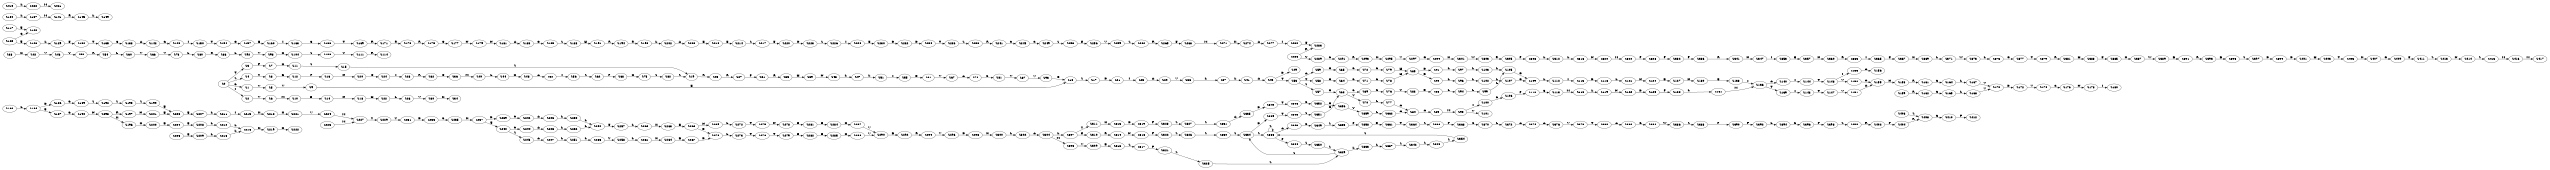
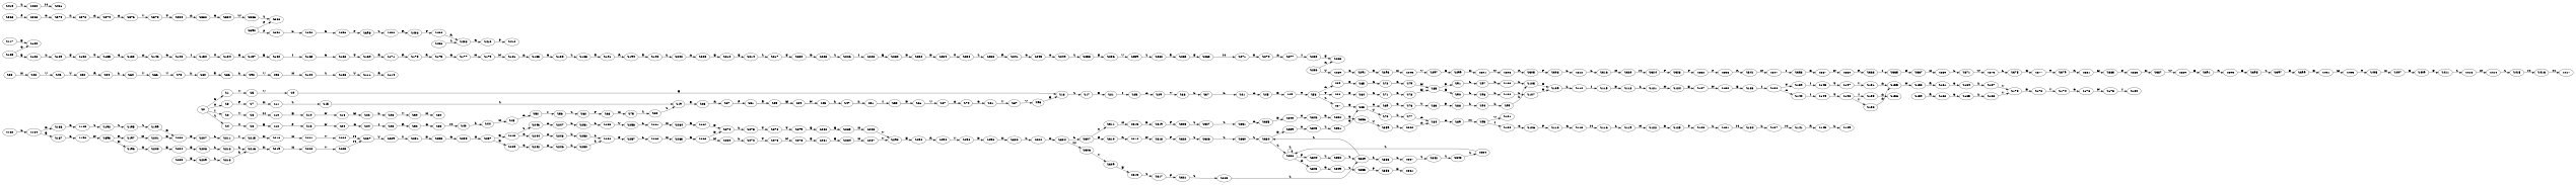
  strict digraph {
    rankdir=LR
    S0
    S1
    S2
    S3
    S4
    S5
    S6
    S7
    S8
    S9
    S10
    S11
    S12
    S13
    S14
    S15
    S16
    S17
    S18
    S19
    S20
    S21
    S22
    S23
    S24
    S25
    S26
    S27
    S28
    S29
    S30
    S31
    S32
    S33
    S34
    S35
    S36
    S37
    S39
    S40
    S41
    S38
    S42
    S43
    S44
    S45
    S46
    S47
    S48
    S49
    S50
    S51
    S52
    S53
    S54
    S55
    S56
    S57
    S58
    S59
    S60
    S61
    S62
    S63
    S64
    S65
    S66
    S67
    S68
    S69
    S70
    S71
    S72
    S73
    S74
    S75
    S76
    S77
    S78
    S79
    S80
    S81
    S82
    S83
    S84
    S85
    S86
    S87
    S88
    S89
    S90
    S91
    S92
    S93
    S94
    S95
    S96
    S97
    S98
    S99
    S100
    S101
    S102
    S103
    S104
    S105
    S106
    S107
    S108
    S109
    S110
    S111
    S112
    S113
    S114
    S115
    S116
    S118
    S119
    S117
    S120
    S121
    S122
    S124
    S125
    S123
    S126
    S127
    S128
    S129
    S130
    S131
    S132
    S133
    S134
    S135
    S136
    S137
    S138
    S139
    S140
    S141
    S142
    S143
    S144
    S145
    S146
    S147
    S148
    S149
    S150
    S151
    S152
    S153
    S154
    S155
    S156
    S157
    S158
    S160
    S161
    S159
    S162
    S163
    S164
    S165
    S166
    S167
    S168
    S169
    S170
    S171
    S172
    S173
    S174
    S175
    S176
    S177
    S178
    S179
    S180
    S181
    S183
    S182
    S184
    S185
    S186
    S187
    S188
    S189
    S190
    S191
    S192
    n194 [label=S693]
    S194
    S195
    S196
    S197
    S198
    S199
    S200
    S201
    S202
    S203
    S204
    S206
    S207
    S208
    S205
    S209
    S210
    S211
    S212
    S213
    S214
    S215
    S216
    S217
    S218
    S219
    S220
    S221
    S222
    S223
    S224
    S225
    S226
    S227
    S228
    S229
    S230
    S231
    S232
    S233
    S234
    S235
    S236
    S237
    S238
    S239
    S240
    S241
    S242
    S243
    S244
    S245
    S246
    S247
    S248
    S249
    S250
    S251
    S252
    S253
    S254
    S255
    S256
    S257
    S258
    S259
    S260
    S261
    S262
    S263
    S264
    S265
    S266
    S267
    S268
    S269
    S270
    S271
    S272
    S273
    S274
    S275
    S276
    S277
    S278
    S279
    S280
    S281
    S282
    S283
    S284
    S285
    S287
    S288
    S286
    S289
    S290
    S291
    S292
    S293
    S294
    S295
    S296
    S297
    S298
    S299
    S300
    S301
    S302
    S303
    S304
    S305
    S306
    S307
    S308
    S309
    S310
    S311
    S312
    S313
    S314
    S315
    S316
    S317
    S318
    S319
    S320
    S321
    S322
    S323
    S324
    S325
    S326
    S327
    S328
    S329
    S330
    S331
    S332
    S333
    S334
    S335
    S336
    S337
    S338
    S339
    S340
    S341
    S342
    S343
    S344
    S345
    S346
    S347
    S348
    S349
    S350
    S351
    S352
    S353
    S354
    S355
    S356
    S357
    S358
    S359
    S360
    S361
    S362
    S363
-   S364
    S365
    S366
    S367
    S368
    S369
    S370
    S371
    S372
    S373
    S374
    S375
    S376
    S377
    S378
    S379
    S380
    S381
    S382
    S383
    S384
    S385
    S386
    S387
    S388
    S389
    S390
    S391
    S392
    S393
    S394
    S395
    S396
    S397
    S398
    S399
    S400
    S401
    S402
    S403
    S404
    S405
    S408
    S407
    S406
    S409
    S410
    S411
    S412
    S413
    S414
    S415
    S416
    S417
    S419
    S420
    S421
    S0 -> S1 [label=G]
    S0 -> S2 [label=I]
    S0 -> S3 [label=T]
    S0 -> S4 [label=S]
    S1 -> S5 [label=V]
    S2 -> S6 [label=V]
    S3 -> S7 [label=P]
    S4 -> S8 [label=Y]
    S5 -> S9 [label=V]
    S6 -> S10 [label=M]
    S7 -> S11 [label=K]
    S8 -> S12 [label=E]
    S9 -> S13 [label=E]
    S10 -> S14 [label=E]
    S11 -> S15 [label=S]
    S12 -> S16 [label=P]
    S13 -> S17 [label=S]
    S14 -> S18 [label=N]
    S15 -> S19 [label=S]
    S16 -> S20 [label=N]
    S17 -> S21 [label=D]
    S18 -> S22 [label=H]
    S19 -> S23 [label=R]
    S20 -> S24 [label=Q]
    S21 -> S25 [label=I]
    S22 -> S26 [label=L]
    S23 -> S27 [label=R]
    S24 -> S28 [label=I]
    S25 -> S29 [label=A]
    S26 -> S30 [label=V]
    S27 -> S31 [label=P]
    S28 -> S32 [label=R]
    S29 -> S33 [label=V]
    S30 -> S34 [label=K]
    S31 -> S35 [label=R]
    S32 -> S36 [label=Q]
    S33 -> S37 [label=L]
    S35 -> S39 [label=H]
    S36 -> S40 [label=M]
    S37 -> S41 [label=L]
    S39 -> S43 [label=N]
    S40 -> S44 [label=L]
    S41 -> S45 [label=A]
    S38 -> S42 [label=K]
    S42 -> S46 [label=V]
    S43 -> S47 [label=L]
    S44 -> S48 [label=K]
    S45 -> S49 [label=D]
    S46 -> S50 [label=Y]
    S47 -> S51 [label=L]
    S48 -> S52 [label=A]
-   S45 -> S53 [label=T]
+   S49 -> S53 [label=T]
    S50 -> S54 [label=R]
    S51 -> S55 [label=I]
    S52 -> S56 [label=I]
    S53 -> S57 [label=S]
    S53 -> S58 [label=T]
    S53 -> S59 [label=A]
    S54 -> S60 [label=L]
    S55 -> S61 [label=D]
    S56 -> S62 [label=S]
    S57 -> S63 [label=Q]
    S58 -> S64 [label=Q]
    S59 -> S65 [label=Q]
    S60 -> S66 [label=V]
    S61 -> S67 [label=V]
    S62 -> S68 [label=P]
    S63 -> S69 [label=C]
    S63 -> S70 [label=Y]
    S64 -> S71 [label=C]
    S65 -> S72 [label=C]
    S66 -> S73 [label=V]
    S67 -> S74 [label=A]
    S68 -> S75 [label=K]
    S69 -> S76 [label=G]
    S70 -> S77 [label=L]
    S71 -> S78 [label=G]
    S72 -> S79 [label=G]
    S73 -> S80 [label=L]
    S74 -> S81 [label=G]
    S75 -> S82 [label=S]
    S76 -> S83 [label=Y]
    S77 -> S84 [label=A]
    S78 -> S85 [label=H]
    S79 -> S85 [label=H]
    S80 -> S86 [label=R]
    S81 -> S87 [label=V]
    S82 -> S19 [label=S]
    S83 -> S88 [label=D]
    S84 -> S89 [label=A]
    S85 -> S90 [label=E]
    S85 -> S91 [label=D]
    S86 -> S92 [label=L]
    S87 -> S93 [label=V]
    S88 -> S94 [label=L]
    S89 -> S95 [label=M]
    S90 -> S96 [label=L]
    S91 -> S97 [label=L]
    S92 -> S98 [label=V]
    S93 -> S13 [label=E]
    S94 -> S99 [label=L]
    S95 -> S100 [label=I]
    S95 -> S101 [label=V]
    S96 -> S102 [label=L]
    S97 -> S103 [label=L]
    S98 -> S104 [label=K]
    S99 -> S105 [label=L]
    S100 -> S106 [label=C]
    S102 -> S107 [label=L]
    S103 -> S105 [label=L]
    S104 -> S108 [label=S]
    S105 -> S109 [label=Q]
    S106 -> S110 [label=P]
    S107 -> S109 [label=Q]
    S108 -> S111 [label=Y]
    S109 -> S112 [label=L]
    S110 -> S113 [label=G]
    S111 -> S114 [label=R]
    S112 -> S115 [label=I]
    S113 -> S116 [label=M]
    S115 -> S118 [label=D]
    S116 -> S119 [label=L]
    S118 -> S121 [label=L]
    S119 -> S122 [label=N]
    S117 -> S120 [label=E]
    S121 -> S124 [label=N]
    S122 -> S125 [label=D]
    S124 -> S127 [label=E]
    S125 -> S128 [label=P]
    S123 -> S120 [label=G]
    S123 -> S126 [label=E]
    S126 -> S129 [label=L]
    S127 -> S130 [label=N]
    S128 -> S131 [label=L]
    S129 -> S132 [label=F]
    S130 -> S133 [label=E]
-   S131 -> S136 [label=M]
+   S131 -> S134 [label=M]
    S132 -> S135 [label=T]
    S133 -> S136 [label=I]
    S134 -> S137 [label=L]
    S135 -> S138 [label=G]
    S136 -> S139 [label=T]
    S136 -> S140 [label=A]
    S137 -> S141 [label=M]
    S138 -> S142 [label=A]
    S139 -> S143 [label=I]
    S140 -> S144 [label=I]
    S141 -> S145 [label=R]
    S142 -> S146 [label=G]
    S143 -> S147 [label=T]
    S144 -> S148 [label=T]
    S145 -> S149 [label=L]
    S146 -> S150 [label=I]
    S147 -> S151 [label=V]
    S148 -> S152 [label=V]
    S148 -> S153 [label=I]
    S150 -> S154 [label=T]
    S151 -> S155 [label=A]
    S152 -> S155 [label=A]
    S153 -> S156 [label=A]
    S154 -> S157 [label=Q]
    S155 -> S158 [label=N]
    S157 -> S160 [label=E]
    S158 -> S161 [label=R]
    S160 -> S163 [label=I]
    S161 -> S164 [label=G]
    S159 -> S162 [label=R]
    S162 -> S165 [label=G]
    S163 -> S166 [label=G]
    S164 -> S167 [label=L]
    S165 -> S168 [label=L]
    S166 -> S169 [label=T]
    S167 -> S170 [label=V]
    S168 -> S170 [label=V]
    S169 -> S171 [label=R]
    S170 -> S172 [label=D]
    S171 -> S173 [label=R]
    S172 -> S174 [label=V]
    S173 -> S175 [label=R]
    S174 -> S176 [label=C]
    S175 -> S177 [label=Q]
    S176 -> S178 [label=N]
    S177 -> S179 [label=N]
    S178 -> S180 [label=I]
    S179 -> S181 [label=N]
    S181 -> S183 [label=A]
    S183 -> S185 [label=Q]
    S182 -> S184 [label=L]
    S184 -> S186 [label=D]
    S184 -> S187 [label=E]
    S185 -> S188 [label=S]
    S186 -> S189 [label=G]
    S187 -> S190 [label=G]
-   S188 -> S191 [label=H]
+   S188 -> S191 [label=R]
    S189 -> S192 [label=S]
    S190 -> n194 [label=N]
    S191 -> S194 [label=R]
    S192 -> S195 [label=S]
    n194 -> S196 [label=K]
    n194 -> S197 [label=R]
    S194 -> S198 [label=R]
    S195 -> S199 [label=S]
    S196 -> S200 [label=K]
    S197 -> S201 [label=N]
    S198 -> S202 [label=L]
    S199 -> S203 [label=E]
    S200 -> S204 [label=E]
    S201 -> S203 [label=E]
    S202 -> S206 [label=A]
    S203 -> S207 [label=E]
    S204 -> S208 [label=E]
    S206 -> S210 [label=E]
    S207 -> S211 [label=L]
    S208 -> S212 [label=L]
    S205 -> S209 [label=E]
    S209 -> S213 [label=L]
    S210 -> S214 [label=E]
    S211 -> S215 [label=I]
    S212 -> S216 [label=L]
    S213 -> S216 [label=L]
    S214 -> S217 [label=S]
    S215 -> S218 [label=K]
    S216 -> S219 [label=K]
    S217 -> S220 [label=F]
    S218 -> S221 [label=K]
    S219 -> S222 [label=K]
    S220 -> S223 [label=D]
    S221 -> S224 [label=V]
+   S222 -> S225 [label=V]
    S223 -> S226 [label=S]
    S224 -> S227 [label=M]
    S225 -> S227 [label=M]
    S226 -> S228 [label=I]
    S227 -> S229 [label=Y]
    S228 -> S230 [label=E]
    S229 -> S231 [label=Y]
    S230 -> S232 [label=D]
    S231 -> S233 [label=D]
    S232 -> S234 [label=D]
    S233 -> S235 [label=G]
    S234 -> S236 [label=T]
    S235 -> S237 [label=K]
    S236 -> S238 [label=S]
    S237 -> S239 [label=D]
    S237 -> S240 [label=E]
    S238 -> S241 [label=R]
    S239 -> S242 [label=C]
    S240 -> S243 [label=S]
    S240 -> S244 [label=C]
    S241 -> S245 [label=C]
    S242 -> S246 [label=A]
    S243 -> S247 [label=A]
    S244 -> S248 [label=A]
    S245 -> S249 [label=C]
    S246 -> S250 [label=L]
    S247 -> S251 [label=L]
    S248 -> S252 [label=L]
    S249 -> S253 [label=S]
    S250 -> S254 [label=L]
    S251 -> S255 [label=L]
    S252 -> S254 [label=L]
    S253 -> S256 [label=F]
    S254 -> S257 [label=F]
    S255 -> S258 [label=Y]
    S256 -> S259 [label=V]
    S257 -> S260 [label=L]
    S258 -> S261 [label=L]
    S259 -> S262 [label=S]
    S260 -> S263 [label=K]
    S261 -> S264 [label=K]
    S262 -> S265 [label=R]
    S263 -> S266 [label=E]
    S264 -> S267 [label=E]
    S265 -> S268 [label=F]
    S266 -> S269 [label=N]
    S266 -> S270 [label=D]
    S267 -> S270 [label=D]
    S268 -> S271 [label=M]
    S269 -> S272 [label=L]
    S270 -> S273 [label=L]
    S271 -> S274 [label=K]
    S272 -> S275 [label=T]
    S273 -> S276 [label=T]
    S274 -> S277 [label=A]
    S275 -> S278 [label=N]
    S276 -> S279 [label=T]
    S277 -> S280 [label=I]
    S278 -> S281 [label=E]
    S279 -> S282 [label=E]
    S280 -> S283 [label=F]
    S281 -> S284 [label=E]
    S282 -> S285 [label=E]
    S284 -> S287 [label=K]
    S285 -> S288 [label=K]
    S287 -> S290 [label=V]
    S288 -> S290 [label=V]
    S286 -> S283 [label=R]
    S286 -> S289 [label=Y]
    S289 -> S291 [label=C]
    S290 -> S292 [label=E]
    S291 -> S293 [label=R]
    S292 -> S294 [label=R]
    S293 -> S295 [label=K]
    S294 -> S296 [label=V]
    S295 -> S297 [label=V]
    S296 -> S298 [label=D]
    S297 -> S299 [label=Q]
    S298 -> S300 [label=K]
    S299 -> S301 [label=K]
    S300 -> S302 [label=L]
    S301 -> S303 [label=W]
    S302 -> S304 [label=A]
    S303 -> S305 [label=R]
    S304 -> S306 [label=M]
    S304 -> S307 [label=L]
    S305 -> S308 [label=P]
    S306 -> S309 [label=V]
    S307 -> S310 [label=F]
    S307 -> S311 [label=Y]
    S308 -> S312 [label=L]
    S309 -> S313 [label=E]
    S310 -> S314 [label=R]
    S311 -> S315 [label=K]
    S312 -> S316 [label=L]
    S313 -> S317 [label=S]
    S314 -> S318 [label=N]
    S315 -> S319 [label=D]
    S316 -> S320 [label=N]
    S317 -> S321 [label=P]
    S318 -> S322 [label=P]
    S319 -> S323 [label=P]
    S320 -> S324 [label=M]
    S321 -> S325 [label=S]
    S322 -> S326 [label=S]
    S323 -> S327 [label=S]
    S324 -> S328 [label=P]
    S325 -> S329 [label=S]
    S326 -> S330 [label=S]
    S327 -> S331 [label=S]
    S328 -> S332 [label=P]
    S329 -> S333 [label=L]
    S329 -> S334 [label=S]
    S330 -> S334 [label=S]
    S331 -> S335 [label=A]
    S332 -> S336 [label=P]
    S333 -> S337 [label=L]
    S334 -> S338 [label=S]
    S334 -> S339 [label=D]
    S335 -> S340 [label=D]
    S336 -> S341 [label=R]
    S337 -> S342 [label=S]
    S338 -> S338 [label=S]
    S338 -> S343 [label=A]
    S338 -> S344 [label=P]
    S339 -> S345 [label=T]
    S340 -> S346 [label=T]
    S341 -> S347 [label=N]
    S342 -> S348 [label=S]
    S343 -> S349 [label=G]
    S344 -> S350 [label=S]
    S345 -> S351 [label=S]
    S346 -> S352 [label=G]
    S347 -> S353 [label=I]
    S348 -> S354 [label=S]
    S349 -> S355 [label=S]
    S350 -> S329 [label=S]
    S351 -> S63 [label=Q]
    S352 -> S356 [label=Q]
    S353 -> S357 [label=E]
    S354 -> S338 [label=S]
    S355 -> S358 [label=P]
    S356 -> S359 [label=Y]
    S357 -> S360 [label=N]
    S358 -> S361 [label=D]
    S359 -> S362 [label=L]
    S360 -> S363 [label=R]
-   S361 -> S364 [label=T]
    S362 -> S84 [label=A]
    S363 -> S365 [label=I]
-   S364 -> S366 [label=S]
    S365 -> S367 [label=F]
    S366 -> S368 [label=P]
    S367 -> S369 [label=K]
    S368 -> S370 [label=C]
    S369 -> S371 [label=L]
    S370 -> S372 [label=L]
    S371 -> S373 [label=W]
    S372 -> S374 [label=A]
    S373 -> S375 [label=L]
    S374 -> S376 [label=A]
    S375 -> S377 [label=Q]
    S376 -> S378 [label=V]
    S377 -> S379 [label=T]
    S378 -> S380 [label=T]
    S379 -> S381 [label=R]
    S380 -> S382 [label=A]
    S381 -> S383 [label=H]
    S382 -> S384 [label=G]
    S383 -> S385 [label=F]
    S384 -> S386 [label=W]
    S385 -> S387 [label=K]
    S386 -> S388 [label=S]
    S387 -> S389 [label=W]
-   S388 -> S390 [label=P]
+   S390 -> S388 [label=P]
    S389 -> S391 [label=E]
    S390 -> S392 [label=P]
    S391 -> S393 [label=R]
    S392 -> S394 [label=L]
    S393 -> S395 [label=E]
    S394 -> S396 [label=G]
    S395 -> S397 [label=S]
    S396 -> S398 [label=P]
    S397 -> S399 [label=D]
    S398 -> S400 [label=S]
    S399 -> S401 [label=D]
    S400 -> S402 [label=R]
    S401 -> S403 [label=H]
    S402 -> S404 [label=P]
    S403 -> S405 [label=T]
    S404 -> S408 [label=R]
    S405 -> S407 [label=K]
    S408 -> S410 [label=G]
    S407 -> S409 [label=Q]
    S406 -> S408 [label=S]
    S409 -> S411 [label=F]
    S410 -> S412 [label=P]
    S411 -> S413 [label=S]
    S413 -> S414 [label=N]
    S414 -> S415 [label=S]
    S415 -> S416 [label=M]
    S416 -> S417 [label=M]
    S419 -> S420 [label=L]
    S420 -> S421 [label=M]
  }
